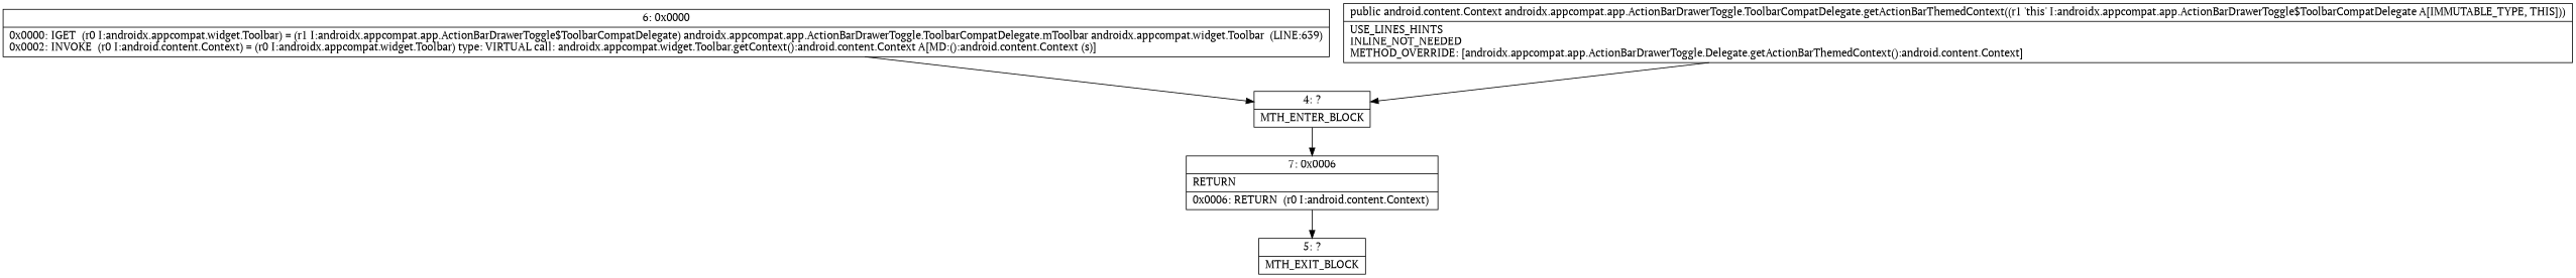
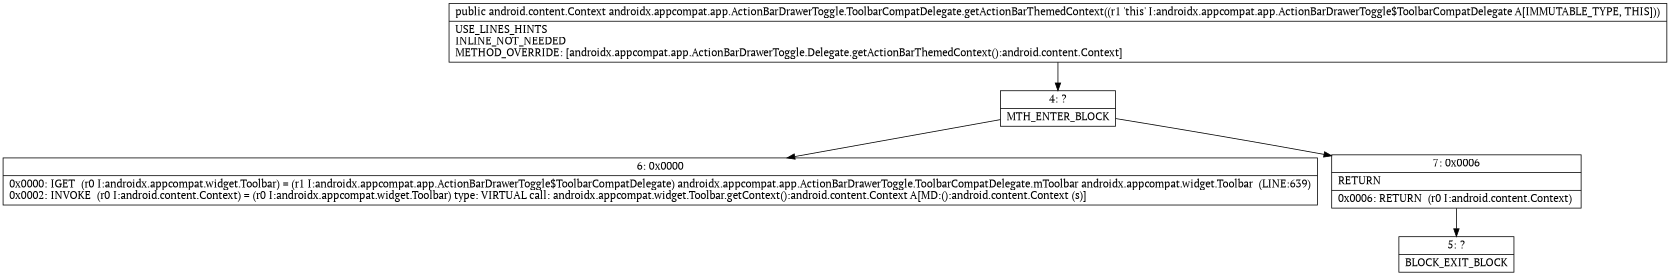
  digraph {
    fontname="PT Serif"
    node [fontname="PT Serif" shape=record]
    edge [fontname="PT Serif"]
    n1 [label="{4\:\ ?|MTH_ENTER_BLOCK\l}"]
    n2 [label="{6\:\ 0x0000|0x0000: IGET  (r0 I:androidx.appcompat.widget.Toolbar) = (r1 I:androidx.appcompat.app.ActionBarDrawerToggle$ToolbarCompatDelegate) androidx.appcompat.app.ActionBarDrawerToggle.ToolbarCompatDelegate.mToolbar androidx.appcompat.widget.Toolbar  (LINE:639)\l0x0002: INVOKE  (r0 I:android.content.Context) = (r0 I:androidx.appcompat.widget.Toolbar) type: VIRTUAL call: androidx.appcompat.widget.Toolbar.getContext():android.content.Context A[MD:():android.content.Context (s)]\l}"]
    n3 [label="{7\:\ 0x0006|RETURN\l|0x0006: RETURN  (r0 I:android.content.Context) \l}"]
-   n4 [label="{5\:\ ?|MTH_EXIT_BLOCK\l}"]
+   n4 [label="{5\:\ ?|BLOCK_EXIT_BLOCK\l}"]
    n5 [label="{public android.content.Context androidx.appcompat.app.ActionBarDrawerToggle.ToolbarCompatDelegate.getActionBarThemedContext((r1 'this' I:androidx.appcompat.app.ActionBarDrawerToggle$ToolbarCompatDelegate A[IMMUTABLE_TYPE, THIS]))  | USE_LINES_HINTS\lINLINE_NOT_NEEDED\lMETHOD_OVERRIDE: [androidx.appcompat.app.ActionBarDrawerToggle.Delegate.getActionBarThemedContext():android.content.Context]\l}"]
-   n2 -> n1
+   n1 -> n2
    n1 -> n3
    n3 -> n4
    n5 -> n1
  }
